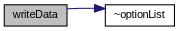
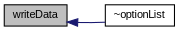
  digraph {
    rankdir=LR
    fontname="Liberation Sans"
    node [color=black fontname="Liberation Sans" fontsize=10 shape=record]
    n1 [fillcolor=grey75 fontcolor=black height=0.2 label=writeData style=filled width=0.4]
    n2 [height=0.2 label="~optionList" width=0.4]
-   n2 -> n1 [color=midnightblue dir=back fontname="Liberation Sans" fontsize=10 labelfontname=FreeSans labelfontsize=10 style=solid]
+   n1 -> n2 [color=midnightblue dir=back fontname="Liberation Sans" fontsize=10 labelfontname=FreeSans labelfontsize=10 style=solid]
  }
